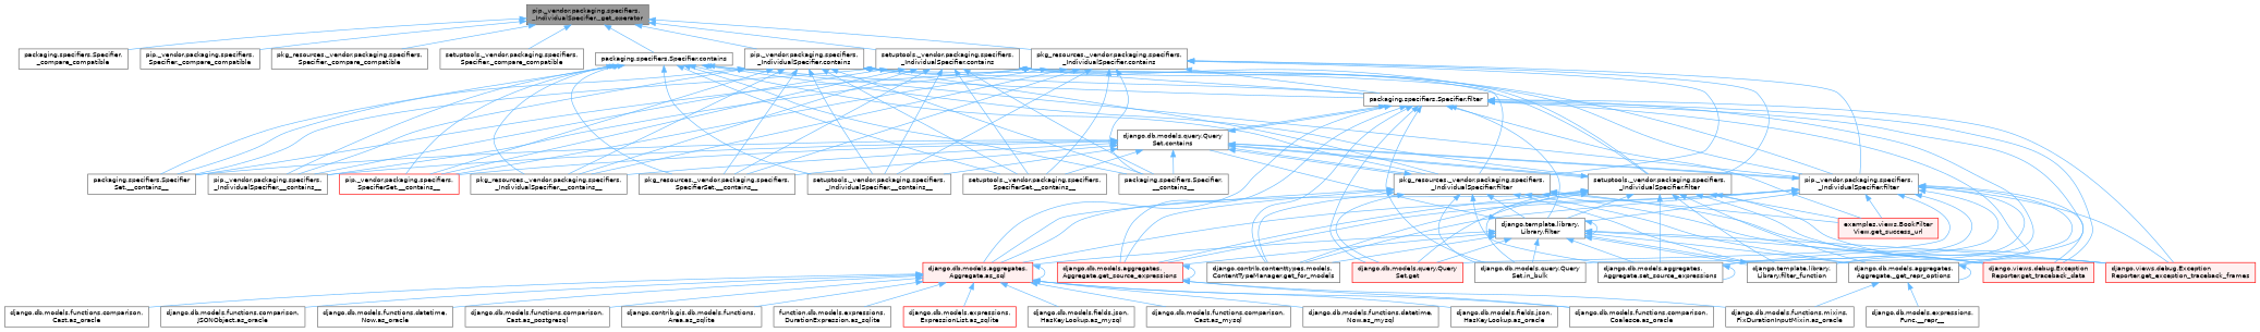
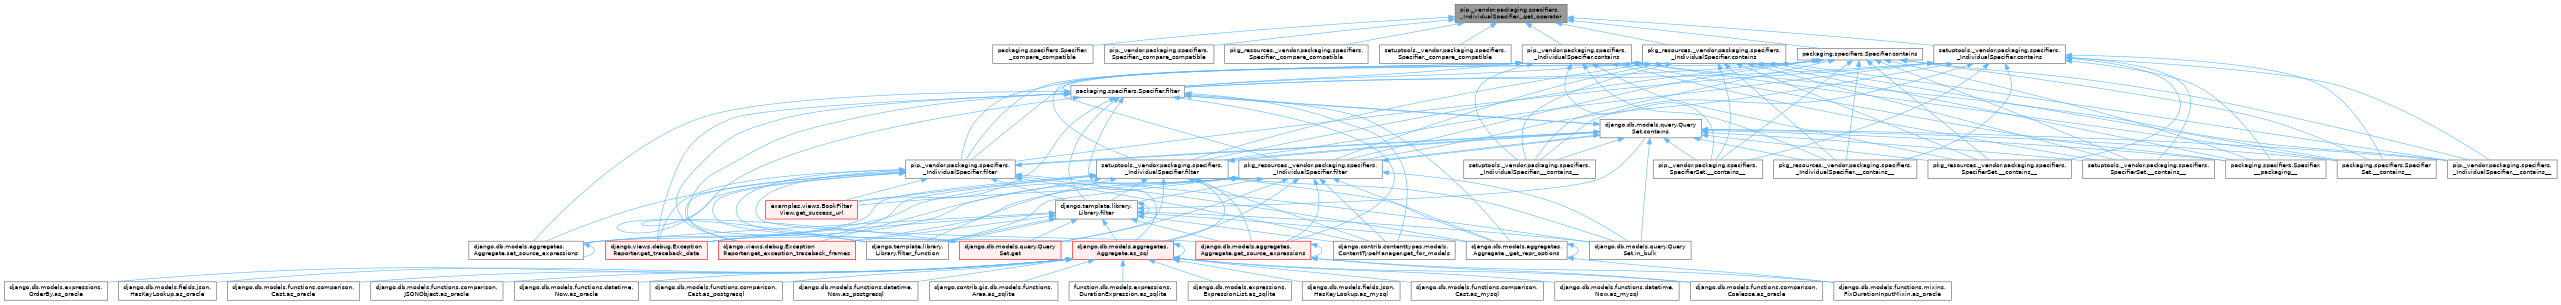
  digraph {
    rankdir=TB
    node [color=grey40 fillcolor=white fontname=Helvetica fontsize=10 shape=box style=filled]
    edge [color=steelblue1 dir=back fontname=Helvetica fontsize=10 labelfontname=Helvetica labelfontsize=10 style=solid]
    n1 [color=gray40 fillcolor=grey60 fontcolor=black height=0.2 label="pip._vendor.packaging.specifiers.\l_IndividualSpecifier._get_operator" width=0.4]
    n2 [height=0.2 label="packaging.specifiers.Specifier.\l_compare_compatible" width=0.4]
    n3 [height=0.2 label="pip._vendor.packaging.specifiers.\lSpecifier._compare_compatible" width=0.4]
    n4 [height=0.2 label="pkg_resources._vendor.packaging.specifiers.\lSpecifier._compare_compatible" width=0.4]
    n5 [height=0.2 label="setuptools._vendor.packaging.specifiers.\lSpecifier._compare_compatible" width=0.4]
    n6 [height=0.2 label="packaging.specifiers.Specifier.contains" width=0.4]
    n7 [height=0.2 label="pip._vendor.packaging.specifiers.\l_IndividualSpecifier.contains" width=0.4]
    n8 [height=0.2 label="pkg_resources._vendor.packaging.specifiers.\l_IndividualSpecifier.contains" width=0.4]
    n9 [height=0.2 label="setuptools._vendor.packaging.specifiers.\l_IndividualSpecifier.contains" width=0.4]
-   n10 [height=0.2 label="packaging.specifiers.Specifier.\l__contains__" width=0.4]
+   n10 [height=0.2 label="packaging.specifiers.Specifier.\l__packaging__" width=0.4]
    n11 [height=0.2 label="packaging.specifiers.Specifier\lSet.__contains__" width=0.4]
    n12 [height=0.2 label="pip._vendor.packaging.specifiers.\l_IndividualSpecifier.__contains__" width=0.4]
-   n13 [color=red height=0.2 label="pip._vendor.packaging.specifiers.\lSpecifierSet.__contains__" width=0.4]
+   n13 [height=0.2 label="pip._vendor.packaging.specifiers.\lSpecifierSet.__contains__" width=0.4]
    n14 [height=0.2 label="pkg_resources._vendor.packaging.specifiers.\l_IndividualSpecifier.__contains__" width=0.4]
    n15 [height=0.2 label="pkg_resources._vendor.packaging.specifiers.\lSpecifierSet.__contains__" width=0.4]
    n16 [height=0.2 label="setuptools._vendor.packaging.specifiers.\l_IndividualSpecifier.__contains__" width=0.4]
    n17 [height=0.2 label="setuptools._vendor.packaging.specifiers.\lSpecifierSet.__contains__" width=0.4]
    n18 [height=0.2 label="packaging.specifiers.Specifier.filter" width=0.4]
    n19 [height=0.2 label="pip._vendor.packaging.specifiers.\l_IndividualSpecifier.filter" width=0.4]
    n20 [height=0.2 label="pkg_resources._vendor.packaging.specifiers.\l_IndividualSpecifier.filter" width=0.4]
    n21 [height=0.2 label="setuptools._vendor.packaging.specifiers.\l_IndividualSpecifier.filter" width=0.4]
    n22 [height=0.2 label="django.db.models.aggregates.\lAggregate._get_repr_options" width=0.4]
    n23 [color=red fillcolor="#FFF0F0" height=0.2 label="django.db.models.aggregates.\lAggregate.as_sql" width=0.4]
    n24 [height=0.2 label="django.db.models.query.Query\lSet.contains" width=0.4]
    n25 [height=0.2 label="django.template.library.\lLibrary.filter" width=0.4]
    n26 [height=0.2 label="django.template.library.\lLibrary.filter_function" width=0.4]
    n27 [color=red fillcolor="#FFF0F0" height=0.2 label="django.db.models.query.Query\lSet.get" width=0.4]
    n28 [color=red fillcolor="#FFF0F0" height=0.2 label="django.views.debug.Exception\lReporter.get_exception_traceback_frames" width=0.4]
    n29 [height=0.2 label="django.contrib.contenttypes.models.\lContentTypeManager.get_for_models" width=0.4]
    n30 [color=red fillcolor="#FFF0F0" height=0.2 label="django.db.models.aggregates.\lAggregate.get_source_expressions" width=0.4]
    n31 [color=red fillcolor="#FFF0F0" height=0.2 label="examples.views.BookFilter\lView.get_success_url" width=0.4]
    n32 [color=red fillcolor="#FFF0F0" height=0.2 label="django.views.debug.Exception\lReporter.get_traceback_data" width=0.4]
    n33 [height=0.2 label="django.db.models.query.Query\lSet.in_bulk" width=0.4]
    n34 [height=0.2 label="django.db.models.aggregates.\lAggregate.set_source_expressions" width=0.4]
-   n35 [height=0.2 label="django.db.models.expressions.\lFunc.__repr__" width=0.4]
    n36 [height=0.2 label="django.db.models.functions.mixins.\lFixDurationInputMixin.as_oracle" width=0.4]
    n37 [height=0.2 label="django.db.models.fields.json.\lHasKeyLookup.as_mysql" width=0.4]
    n38 [height=0.2 label="django.db.models.functions.comparison.\lCast.as_mysql" width=0.4]
    n39 [height=0.2 label="django.db.models.functions.datetime.\lNow.as_mysql" width=0.4]
+   n40 [height=0.2 label="django.db.models.expressions.\lOrderBy.as_oracle" width=0.4]
    n41 [height=0.2 label="django.db.models.fields.json.\lHasKeyLookup.as_oracle" width=0.4]
    n42 [height=0.2 label="django.db.models.functions.comparison.\lCast.as_oracle" width=0.4]
    n43 [height=0.2 label="django.db.models.functions.comparison.\lCoalesce.as_oracle" width=0.4]
    n44 [height=0.2 label="django.db.models.functions.comparison.\lJSONObject.as_oracle" width=0.4]
    n45 [height=0.2 label="django.db.models.functions.datetime.\lNow.as_oracle" width=0.4]
    n46 [height=0.2 label="django.db.models.functions.comparison.\lCast.as_postgresql" width=0.4]
+   n47 [height=0.2 label="django.db.models.functions.datetime.\lNow.as_postgresql" width=0.4]
    n48 [height=0.2 label="django.contrib.gis.db.models.functions.\lArea.as_sqlite" width=0.4]
    n49 [height=0.2 label="function.db.models.expressions.\lDurationExpression.as_sqlite" width=0.4]
-   n50 [color=red height=0.2 label="django.db.models.expressions.\lExpressionList.as_sqlite" width=0.4]
+   n50 [height=0.2 label="django.db.models.expressions.\lExpressionList.as_sqlite" width=0.4]
    n1 -> n2
    n1 -> n3
    n1 -> n4
    n1 -> n5
    n1 -> n6
    n1 -> n7
    n1 -> n8
    n1 -> n9
    n6 -> n10
    n6 -> n11
    n6 -> n12
    n6 -> n13
    n6 -> n14
    n6 -> n15
    n6 -> n16
    n6 -> n17
    n6 -> n18
    n6 -> n19
    n6 -> n20
    n6 -> n21
    n7 -> n10
    n7 -> n11
    n7 -> n12
    n7 -> n13
    n7 -> n14
    n7 -> n15
    n7 -> n16
    n7 -> n17
    n7 -> n18
    n7 -> n19
    n7 -> n20
    n7 -> n21
    n8 -> n10
    n8 -> n11
    n8 -> n12
    n8 -> n13
    n8 -> n14
    n8 -> n15
    n8 -> n16
    n8 -> n17
    n8 -> n18
    n8 -> n19
    n8 -> n20
    n8 -> n21
    n9 -> n10
    n9 -> n11
    n9 -> n12
    n9 -> n13
    n9 -> n14
    n9 -> n15
    n9 -> n16
    n9 -> n17
    n9 -> n18
    n9 -> n19
    n9 -> n20
    n9 -> n21
    n18 -> n22
    n18 -> n23
    n18 -> n24
    n18 -> n25
    n18 -> n26
    n18 -> n27
    n18 -> n28
    n18 -> n29
    n18 -> n30
    n18 -> n31
    n18 -> n32
-   n18 -> n33
+   n24 -> n33
    n18 -> n34
    n19 -> n22
    n19 -> n23
    n19 -> n24
    n19 -> n25
    n19 -> n26
    n19 -> n27
    n19 -> n28
    n19 -> n29
    n19 -> n30
    n19 -> n31
    n19 -> n32
    n19 -> n33
    n19 -> n34
    n20 -> n22
    n20 -> n23
    n20 -> n24
    n20 -> n25
    n20 -> n26
    n20 -> n27
    n20 -> n28
    n20 -> n29
    n20 -> n30
    n20 -> n31
    n20 -> n32
    n20 -> n33
    n20 -> n34
    n21 -> n22
    n21 -> n23
    n21 -> n24
    n21 -> n25
    n21 -> n26
    n21 -> n27
    n21 -> n28
    n21 -> n29
    n21 -> n30
    n21 -> n31
    n21 -> n32
    n21 -> n33
    n21 -> n34
    n22 -> n22
-   n22 -> n35
    n22 -> n36
    n23 -> n23
    n23 -> n37
    n23 -> n38
    n23 -> n39
+   n23 -> n40
    n23 -> n41
    n23 -> n42
    n23 -> n43
    n23 -> n44
    n23 -> n45
    n23 -> n46
+   n23 -> n47
    n23 -> n48
    n23 -> n49
    n23 -> n50
    n24 -> n10
    n24 -> n11
    n24 -> n12
    n24 -> n13
    n24 -> n14
    n24 -> n15
    n24 -> n16
    n24 -> n17
    n24 -> n18
    n24 -> n19
    n24 -> n20
    n24 -> n21
    n25 -> n22
    n25 -> n23
    n25 -> n24
    n25 -> n25
    n25 -> n26
    n25 -> n27
    n25 -> n28
    n25 -> n29
    n25 -> n30
    n25 -> n32
    n25 -> n33
    n25 -> n34
    n26 -> n25
    n30 -> n30
    n30 -> n36
    n30 -> n43
    n34 -> n34
  }
